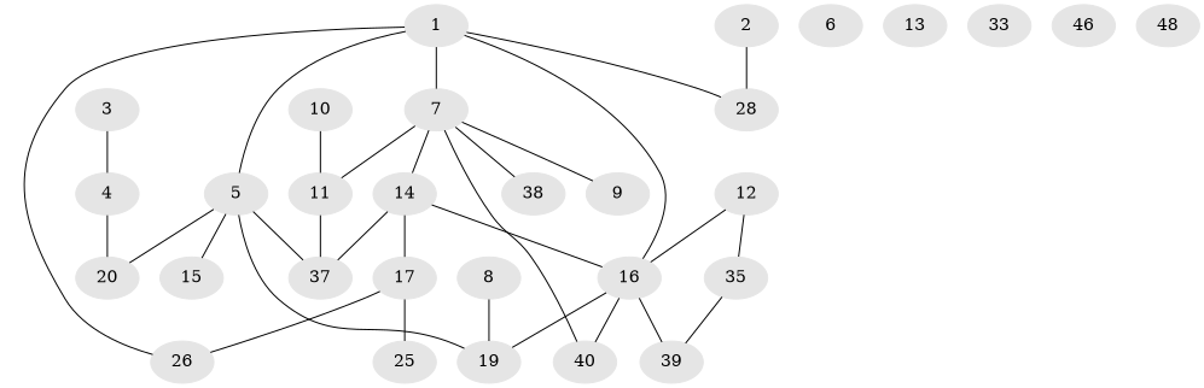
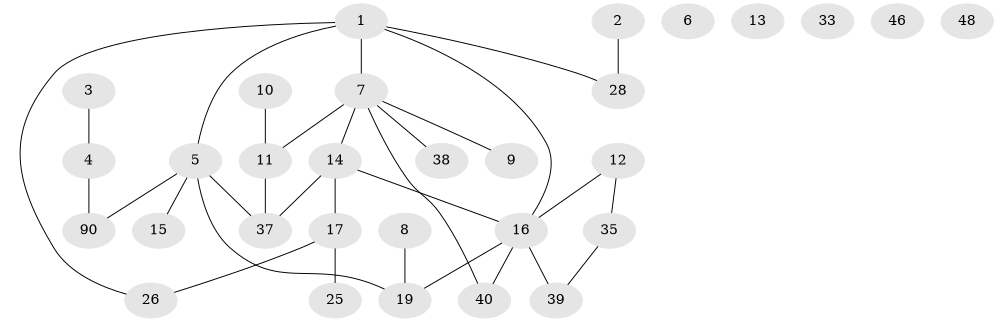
  graph {
    node [color=gray90 style=filled]
    1 [super="+27"]
    5 [super="+49"]
    7 [super="+43+18+22"]
    16 [super="+32+24+37"]
    26
    28
-   20
+   20 [label=90]
    15
    n9 [label=37 super="+41+36+31"]
    19 [super="+29"]
    9 [super="+34"]
    11 [super="+42"]
    14 [super="+21"]
    38
    40
    39
    2
    3
    4
    6
    17 [super="+23"]
    8
    10
    12
    35 [super="+47"]
    13
    25
    33
    46
    48
    1 -- 5
    1 -- 7
    1 -- 16
    1 -- 26
    1 -- 28
    5 -- 20
    5 -- 15
    5 -- n9
    5 -- 19
    7 -- 9
    7 -- 11 [weight=2]
    7 -- 14
    7 -- 38
    7 -- 40
    16 -- 19
    16 -- 40
    16 -- 39
    11 -- n9
    14 -- 16
    14 -- n9 [weight=2]
    14 -- 17
    2 -- 28
    3 -- 4
    4 -- 20
    17 -- 26
    17 -- 25
    8 -- 19
    10 -- 11
    12 -- 16
    12 -- 35
    35 -- 39
  }
